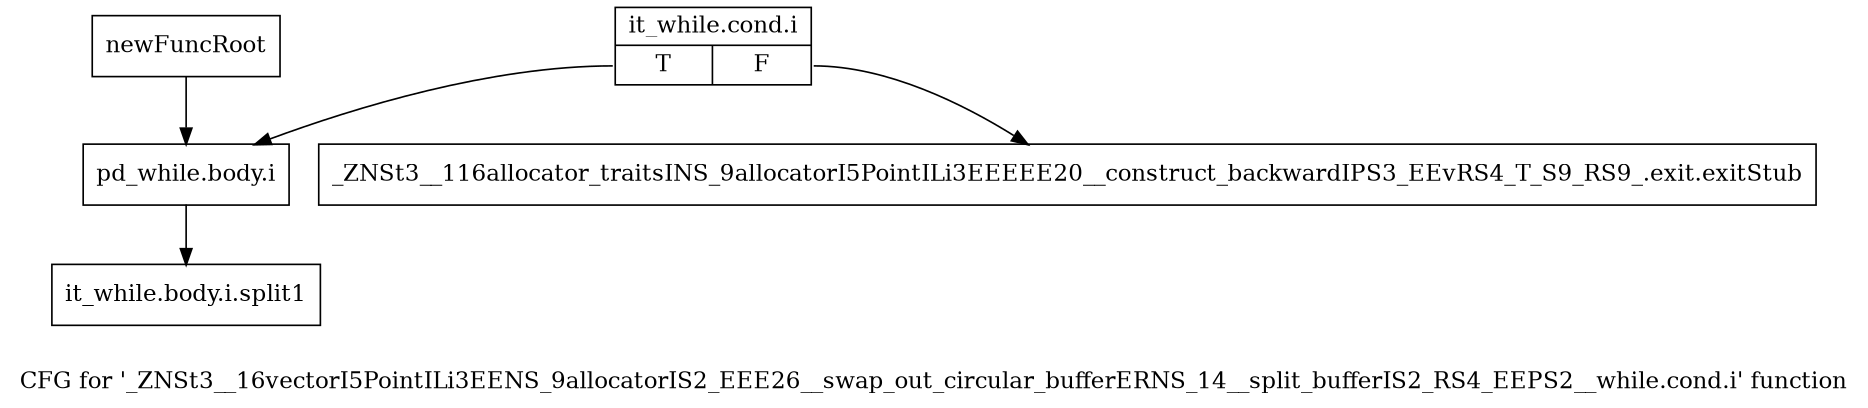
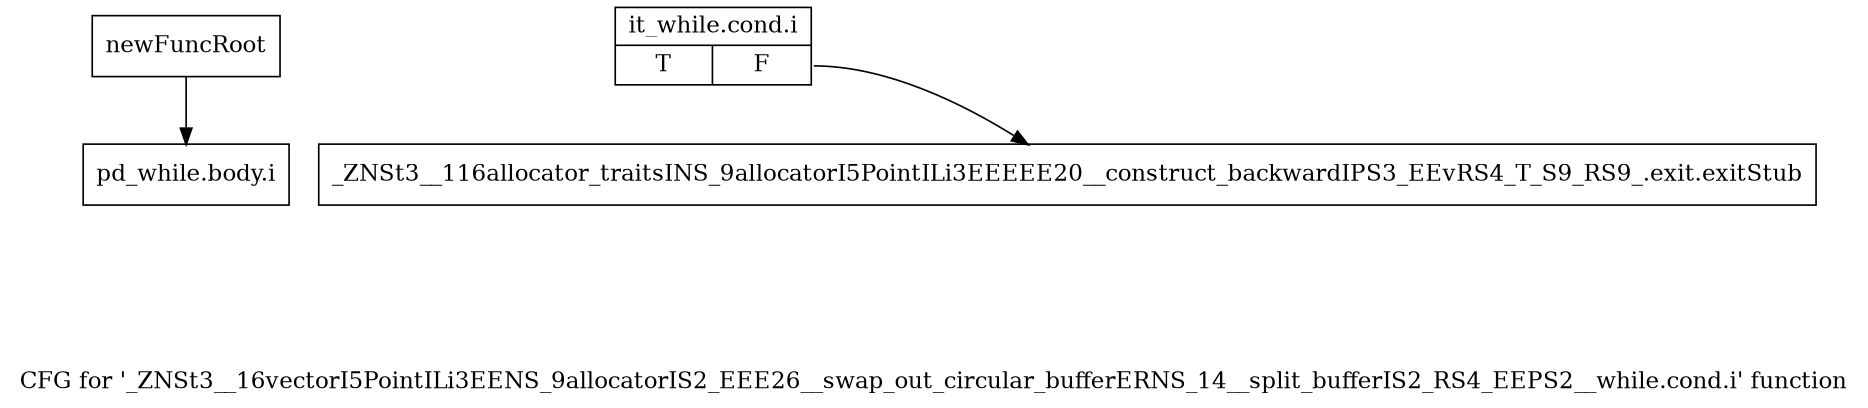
  digraph {
    label="CFG for '_ZNSt3__16vectorI5PointILi3EENS_9allocatorIS2_EEE26__swap_out_circular_bufferERNS_14__split_bufferIS2_RS4_EEPS2__while.cond.i' function"
    node [shape=record]
    n1 [label="{newFuncRoot}"]
    n2 [label="{pd_while.body.i}"]
    n3 [label="{it_while.cond.i|{<s0>T|<s1>F}}"]
    n4 [label="{_ZNSt3__116allocator_traitsINS_9allocatorI5PointILi3EEEEE20__construct_backwardIPS3_EEvRS4_T_S9_RS9_.exit.exitStub}"]
-   n5 [label="{it_while.body.i.split1}"]
    n1 -> n2
-   n2 -> n5
-   n3 -> n2 [tailport=s0]
    n3 -> n4 [tailport=s1]
  }
